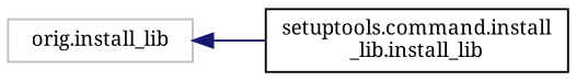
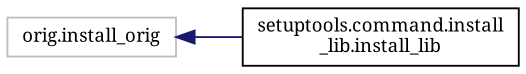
  digraph {
    rankdir=LR
    fontname="Noto Serif"
    node [fillcolor=white fontname="Noto Serif" fontsize=10 shape=record style=filled]
-   n1 [color=grey75 height=0.2 label="orig.install_lib" width=0.4]
+   n1 [color=grey75 height=0.2 label="orig.install_orig" width=0.4]
    n2 [color=black height=0.2 label="setuptools.command.install\l_lib.install_lib" width=0.4]
    n1 -> n2 [color=midnightblue dir=back fontname="Noto Serif" fontsize=10 labelfontname=Helvetica labelfontsize=10 style=solid]
  }
